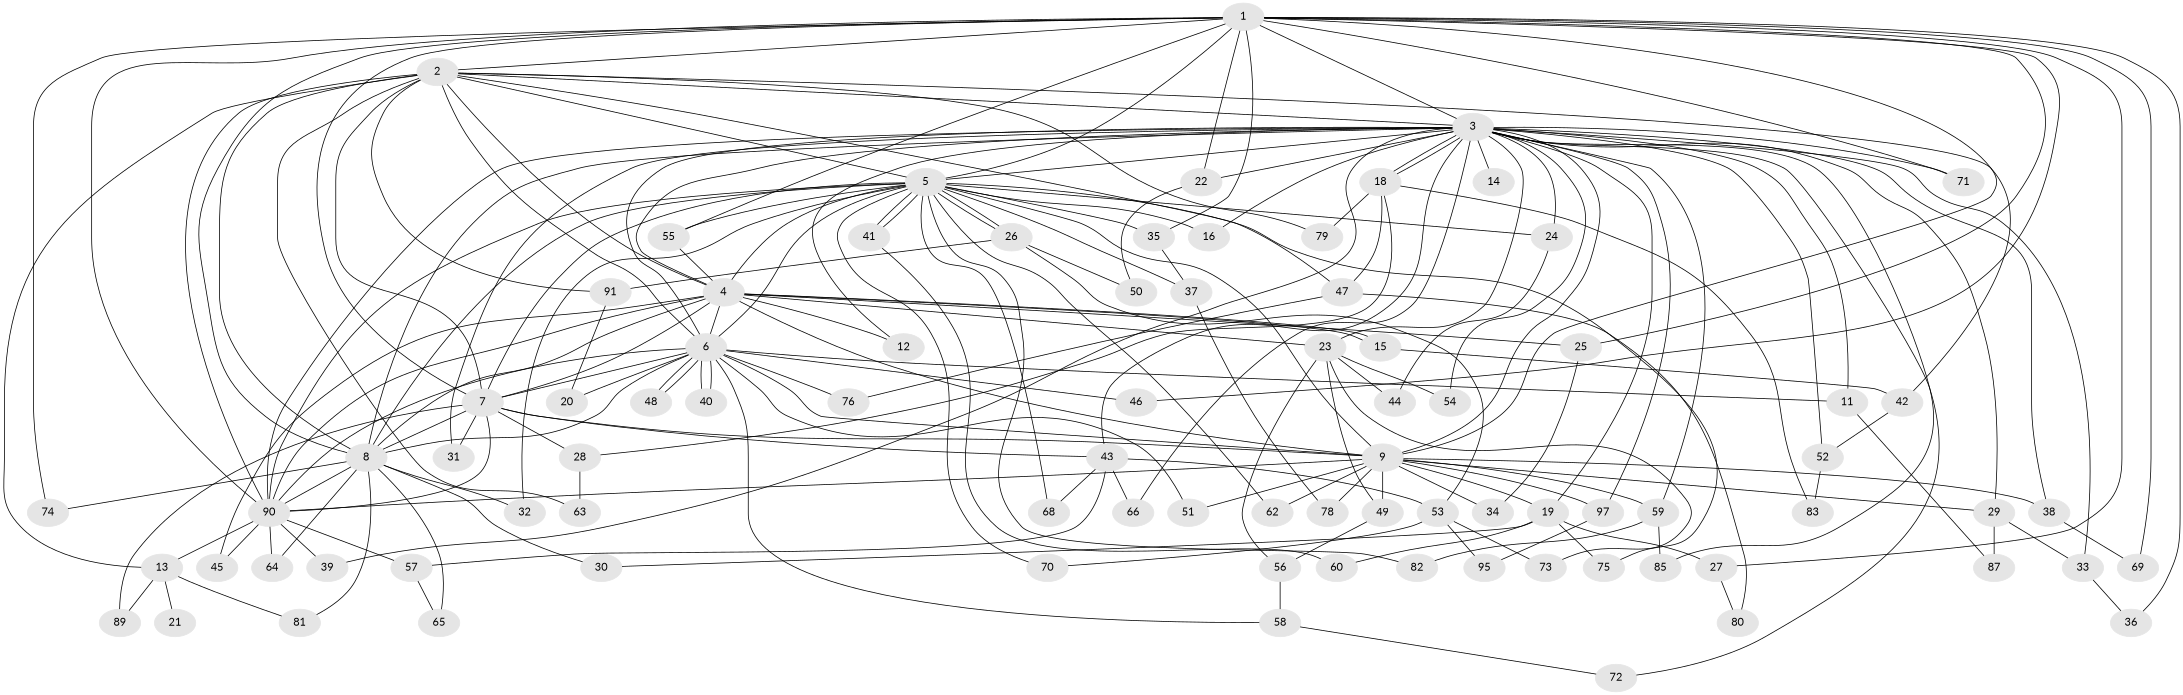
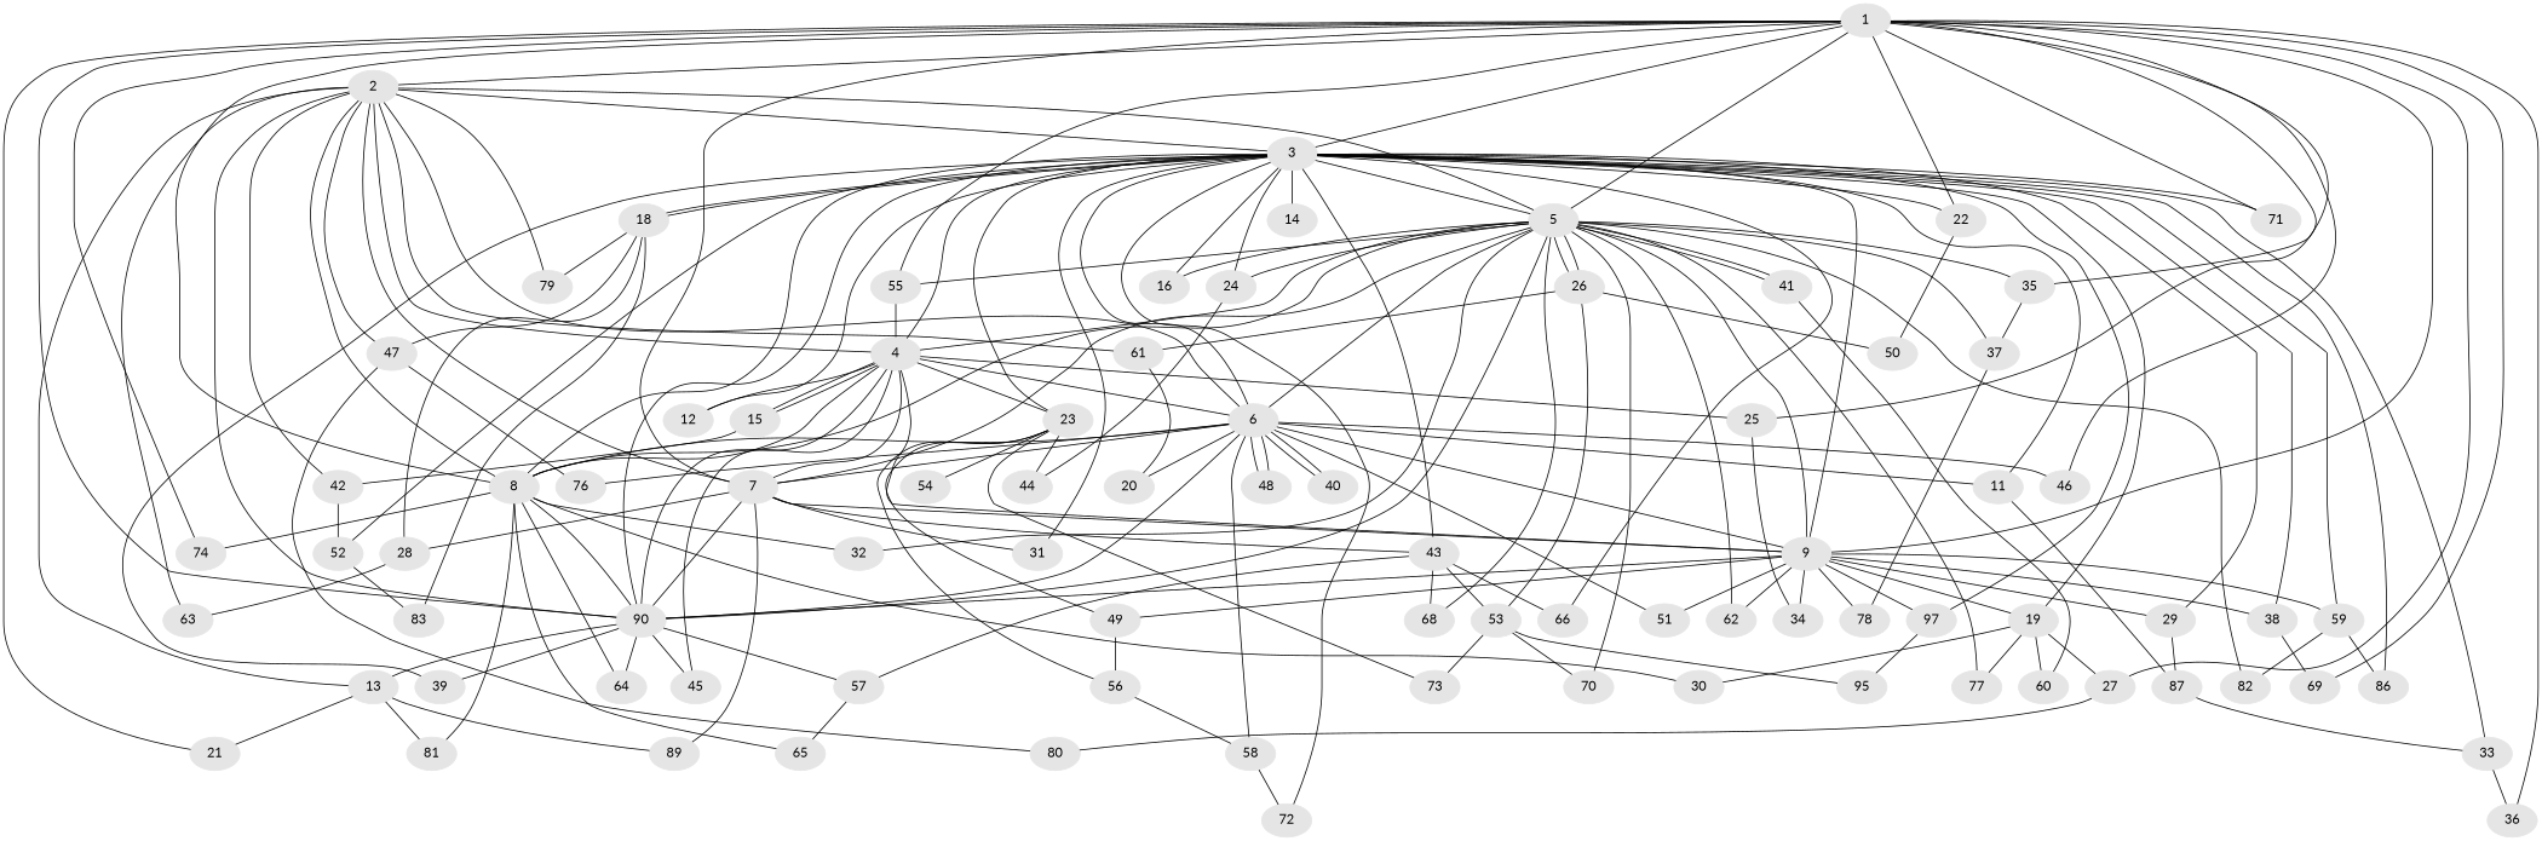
  graph {
    fontname=Lato
    node [color=gray90 fontname=Lato style=filled]
    edge [fontname=Lato]
    1
    2
    3
    5
    7
    8
    9
    n8 [label=90]
    21
    22
    25
    27
    35
    36
    46
    55
    69
    71
    74
    4
    6
    13
    42
    47
-   61 [label=91]
+   61
    63
    79
    11
    12
    14
    16
    n32 [label=97]
    18
    19
    23
    24
    29
    31
    33
    38
    39
    43
    52
    54
    59
    66
    72
-   85
+   85 [label=86]
    15
    45
    26
    32
    37
    41
    62
    68
    70
-   77 [label=75]
+   77
    82
    20
    40
    48
    51
    58
    76
    28
    n67 [label=89]
    30
    64
    65
    81
    34
    49
    78
    57
    50
    80
    n78 [label=87]
    n79 [label=95]
    83
    60
    56
    44
    73
    53
    1 -- 2
    1 -- 3
    1 -- 5
    1 -- 7
    1 -- 8
    1 -- 9
    1 -- n8
+   1 -- 21
    1 -- 22
    1 -- 25
    1 -- 27
    1 -- 35
    1 -- 36
    1 -- 46
    1 -- 55
    1 -- 69
    1 -- 71
    1 -- 74
    2 -- 3
    2 -- 5
    2 -- 7
    2 -- 8
    2 -- n8
    2 -- 4
    2 -- 6
    2 -- 13
    2 -- 42
    2 -- 47
    2 -- 61
    2 -- 63
    2 -- 79
    3 -- 5
    3 -- 8
    3 -- 9
    3 -- n8
    3 -- 22
    3 -- 71
    3 -- 4
    3 -- 6
    3 -- 11
    3 -- 12
    3 -- 14
    3 -- 16
    3 -- n32
    3 -- 18
    3 -- 18
    3 -- 19
    3 -- 23
    3 -- 24
    3 -- 29
    3 -- 31
    3 -- 33
    3 -- 38
    3 -- 39
    3 -- 43
    3 -- 52
-   3 -- 54
    3 -- 59
    3 -- 66
    3 -- 72
    3 -- 85
    5 -- 7
    5 -- 8
    5 -- 9
    5 -- n8
    5 -- 35
    5 -- 55
    5 -- 6
    5 -- 16
    5 -- 24
    5 -- 26
    5 -- 26
    5 -- 32
    5 -- 37
    5 -- 41
    5 -- 41
    5 -- 62
    5 -- 68
    5 -- 70
    5 -- 77
    5 -- 82
-   7 -- 8
    7 -- 9
    7 -- n8
    7 -- 31
    7 -- 43
    7 -- 28
    7 -- n67
    8 -- n8
    8 -- 74
    8 -- 32
    8 -- 30
    8 -- 64
    8 -- 65
    8 -- 81
    9 -- n8
    9 -- n32
    9 -- 19
    9 -- 29
    9 -- 38
    9 -- 59
    9 -- 62
    9 -- 51
    9 -- 34
    9 -- 49
    9 -- 78
    n8 -- 13
    n8 -- 39
    n8 -- 45
    n8 -- 64
    n8 -- 57
    22 -- 50
    25 -- 34
    27 -- 80
    35 -- 37
    55 -- 4
    4 -- 5
    4 -- 7
    4 -- 8
    4 -- 9
    4 -- n8
    4 -- 25
    4 -- 6
    4 -- 12
    4 -- 23
    4 -- 15
    4 -- 15
    4 -- 45
    6 -- 7
    6 -- 8
    6 -- 9
    6 -- n8
    6 -- 46
    6 -- 11
    6 -- 20
    6 -- 40
    6 -- 40
    6 -- 48
    6 -- 48
    6 -- 51
    6 -- 58
    6 -- 76
    13 -- 21
    13 -- n67
    13 -- 81
    42 -- 52
    47 -- 76
    47 -- 80
    61 -- 20
    11 -- n78
    n32 -- n79
    18 -- 47
    18 -- 79
    18 -- 28
    18 -- 83
    19 -- 27
    19 -- 77
    19 -- 30
    19 -- 60
    23 -- 54
    23 -- 49
    23 -- 56
    23 -- 44
    23 -- 73
    24 -- 44
-   29 -- 33
+   n78 -- 33
    29 -- n78
    33 -- 36
    38 -- 69
    43 -- 66
    43 -- 68
    43 -- 57
    43 -- 53
    52 -- 83
    59 -- 85
    59 -- 82
    15 -- 42
    26 -- 61
    26 -- 50
    26 -- 53
    37 -- 78
    41 -- 60
    58 -- 72
    28 -- 63
    49 -- 56
    57 -- 65
    56 -- 58
    53 -- 70
    53 -- n79
    53 -- 73
  }
